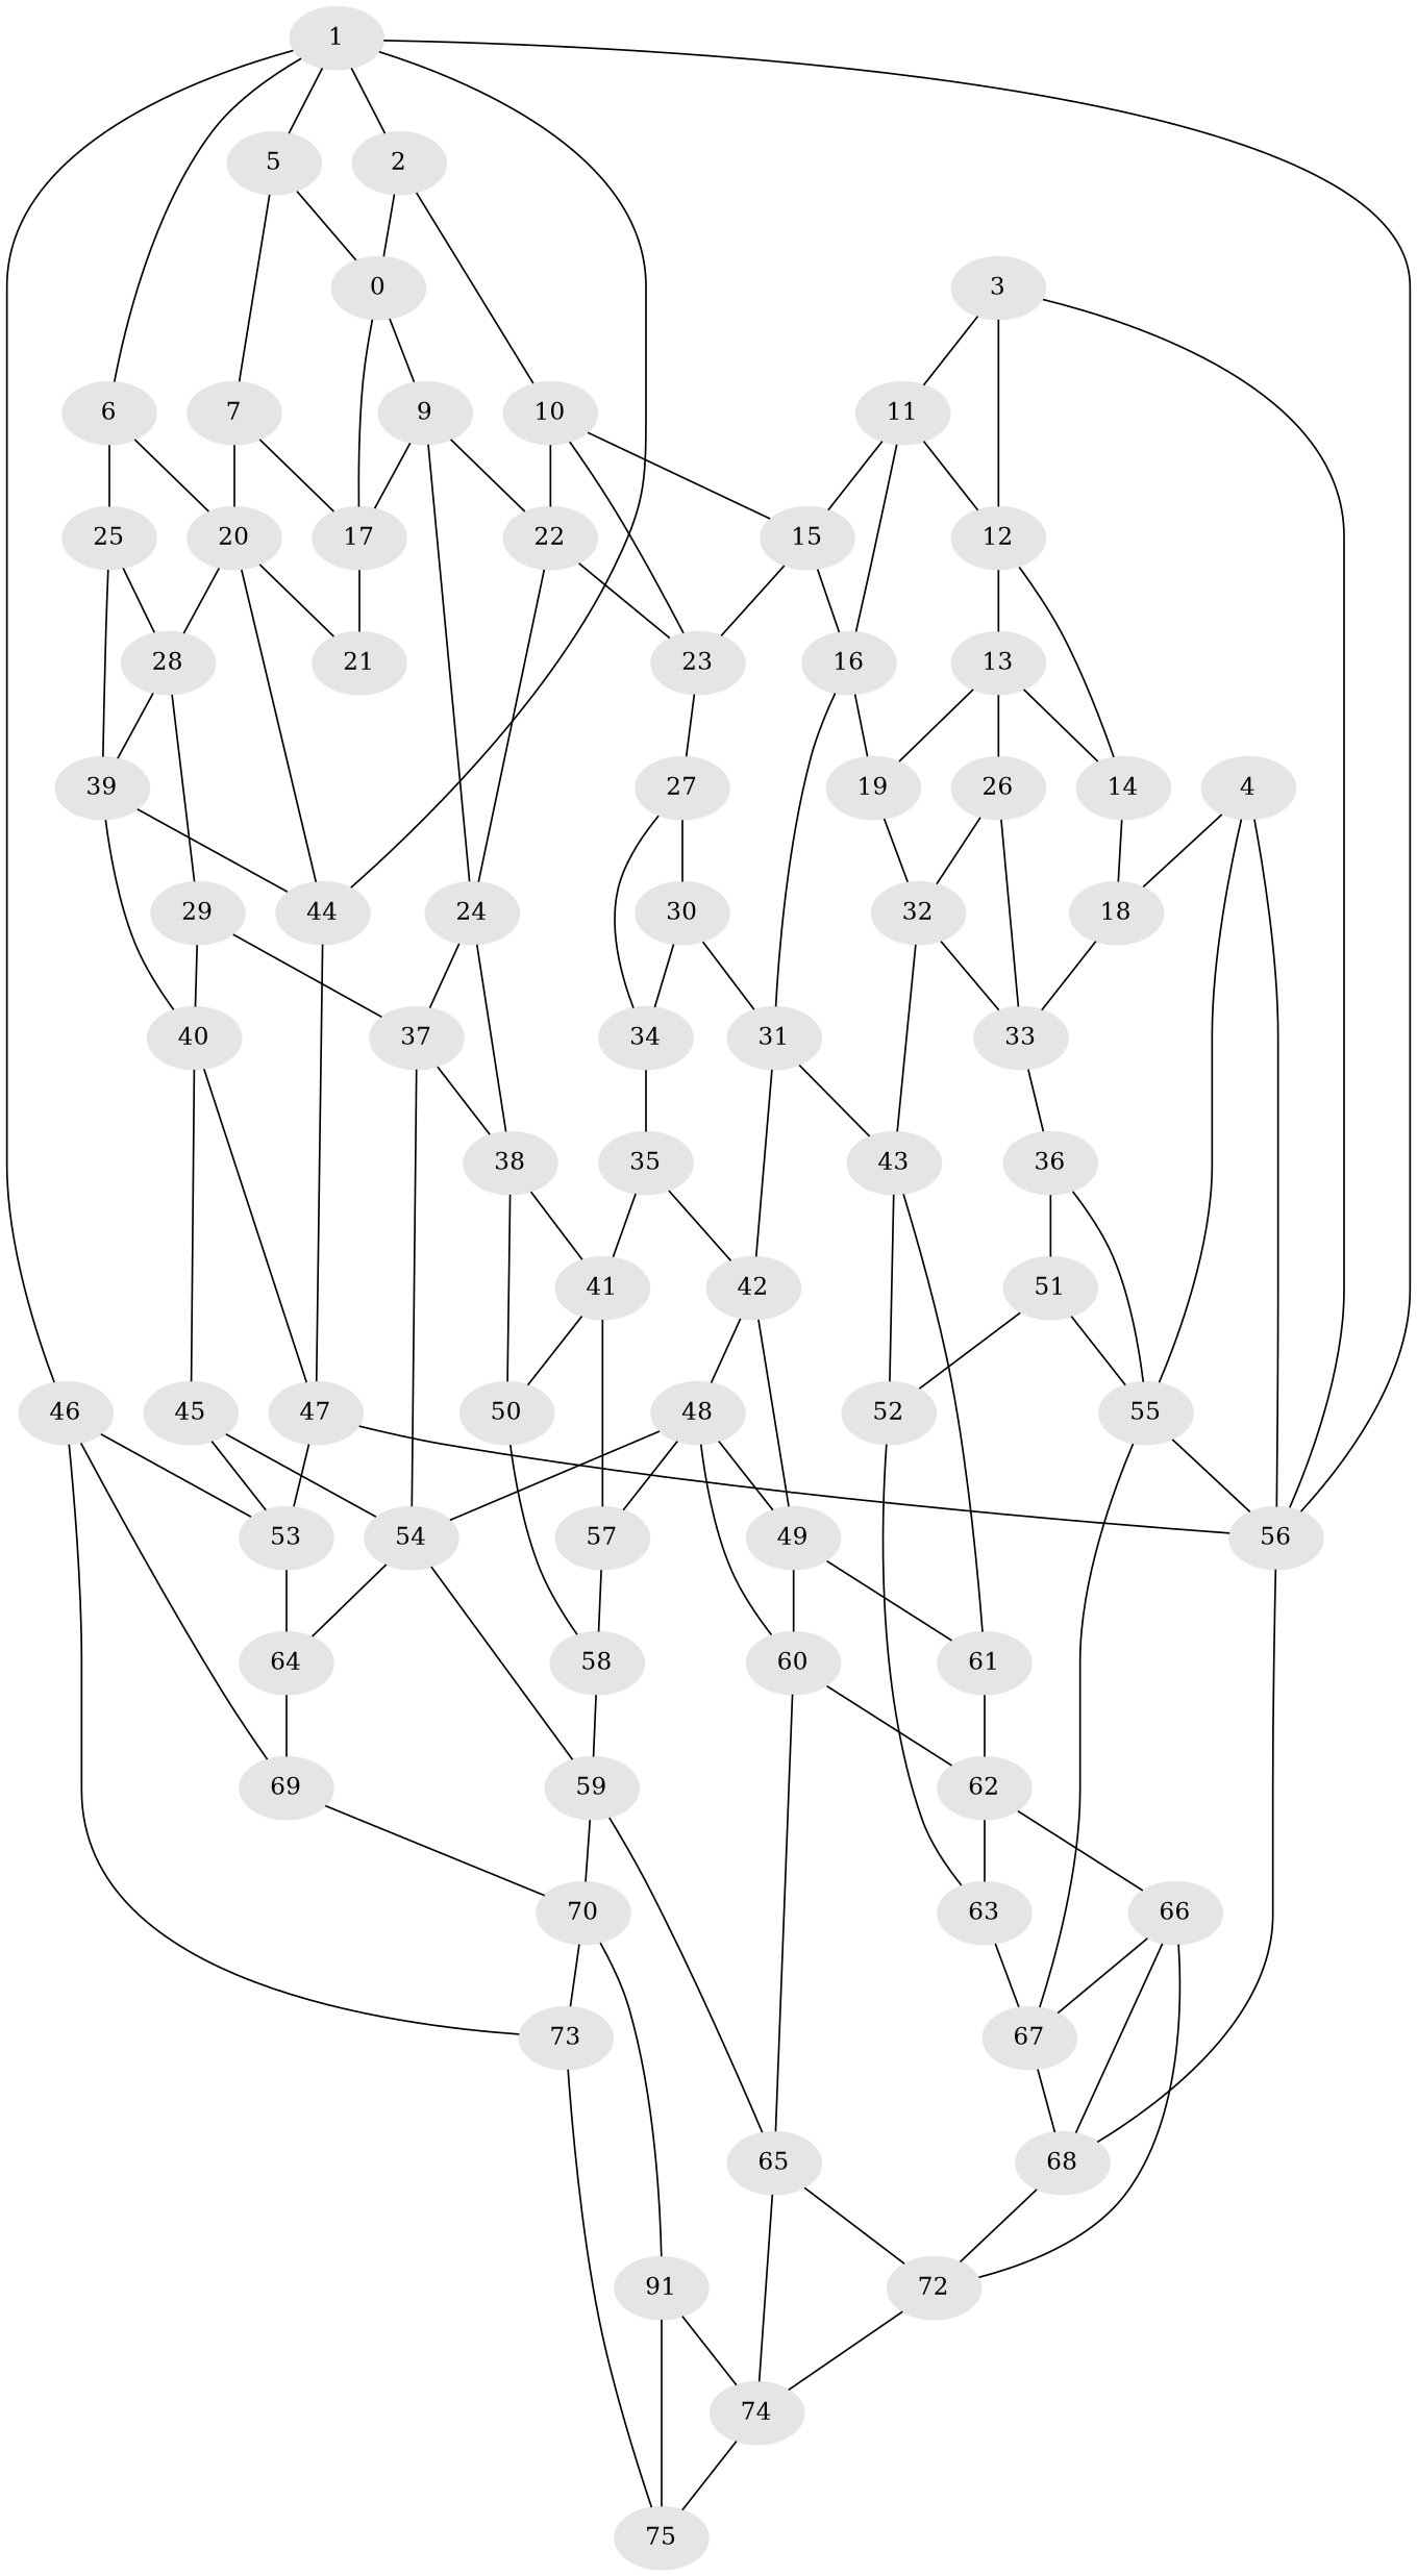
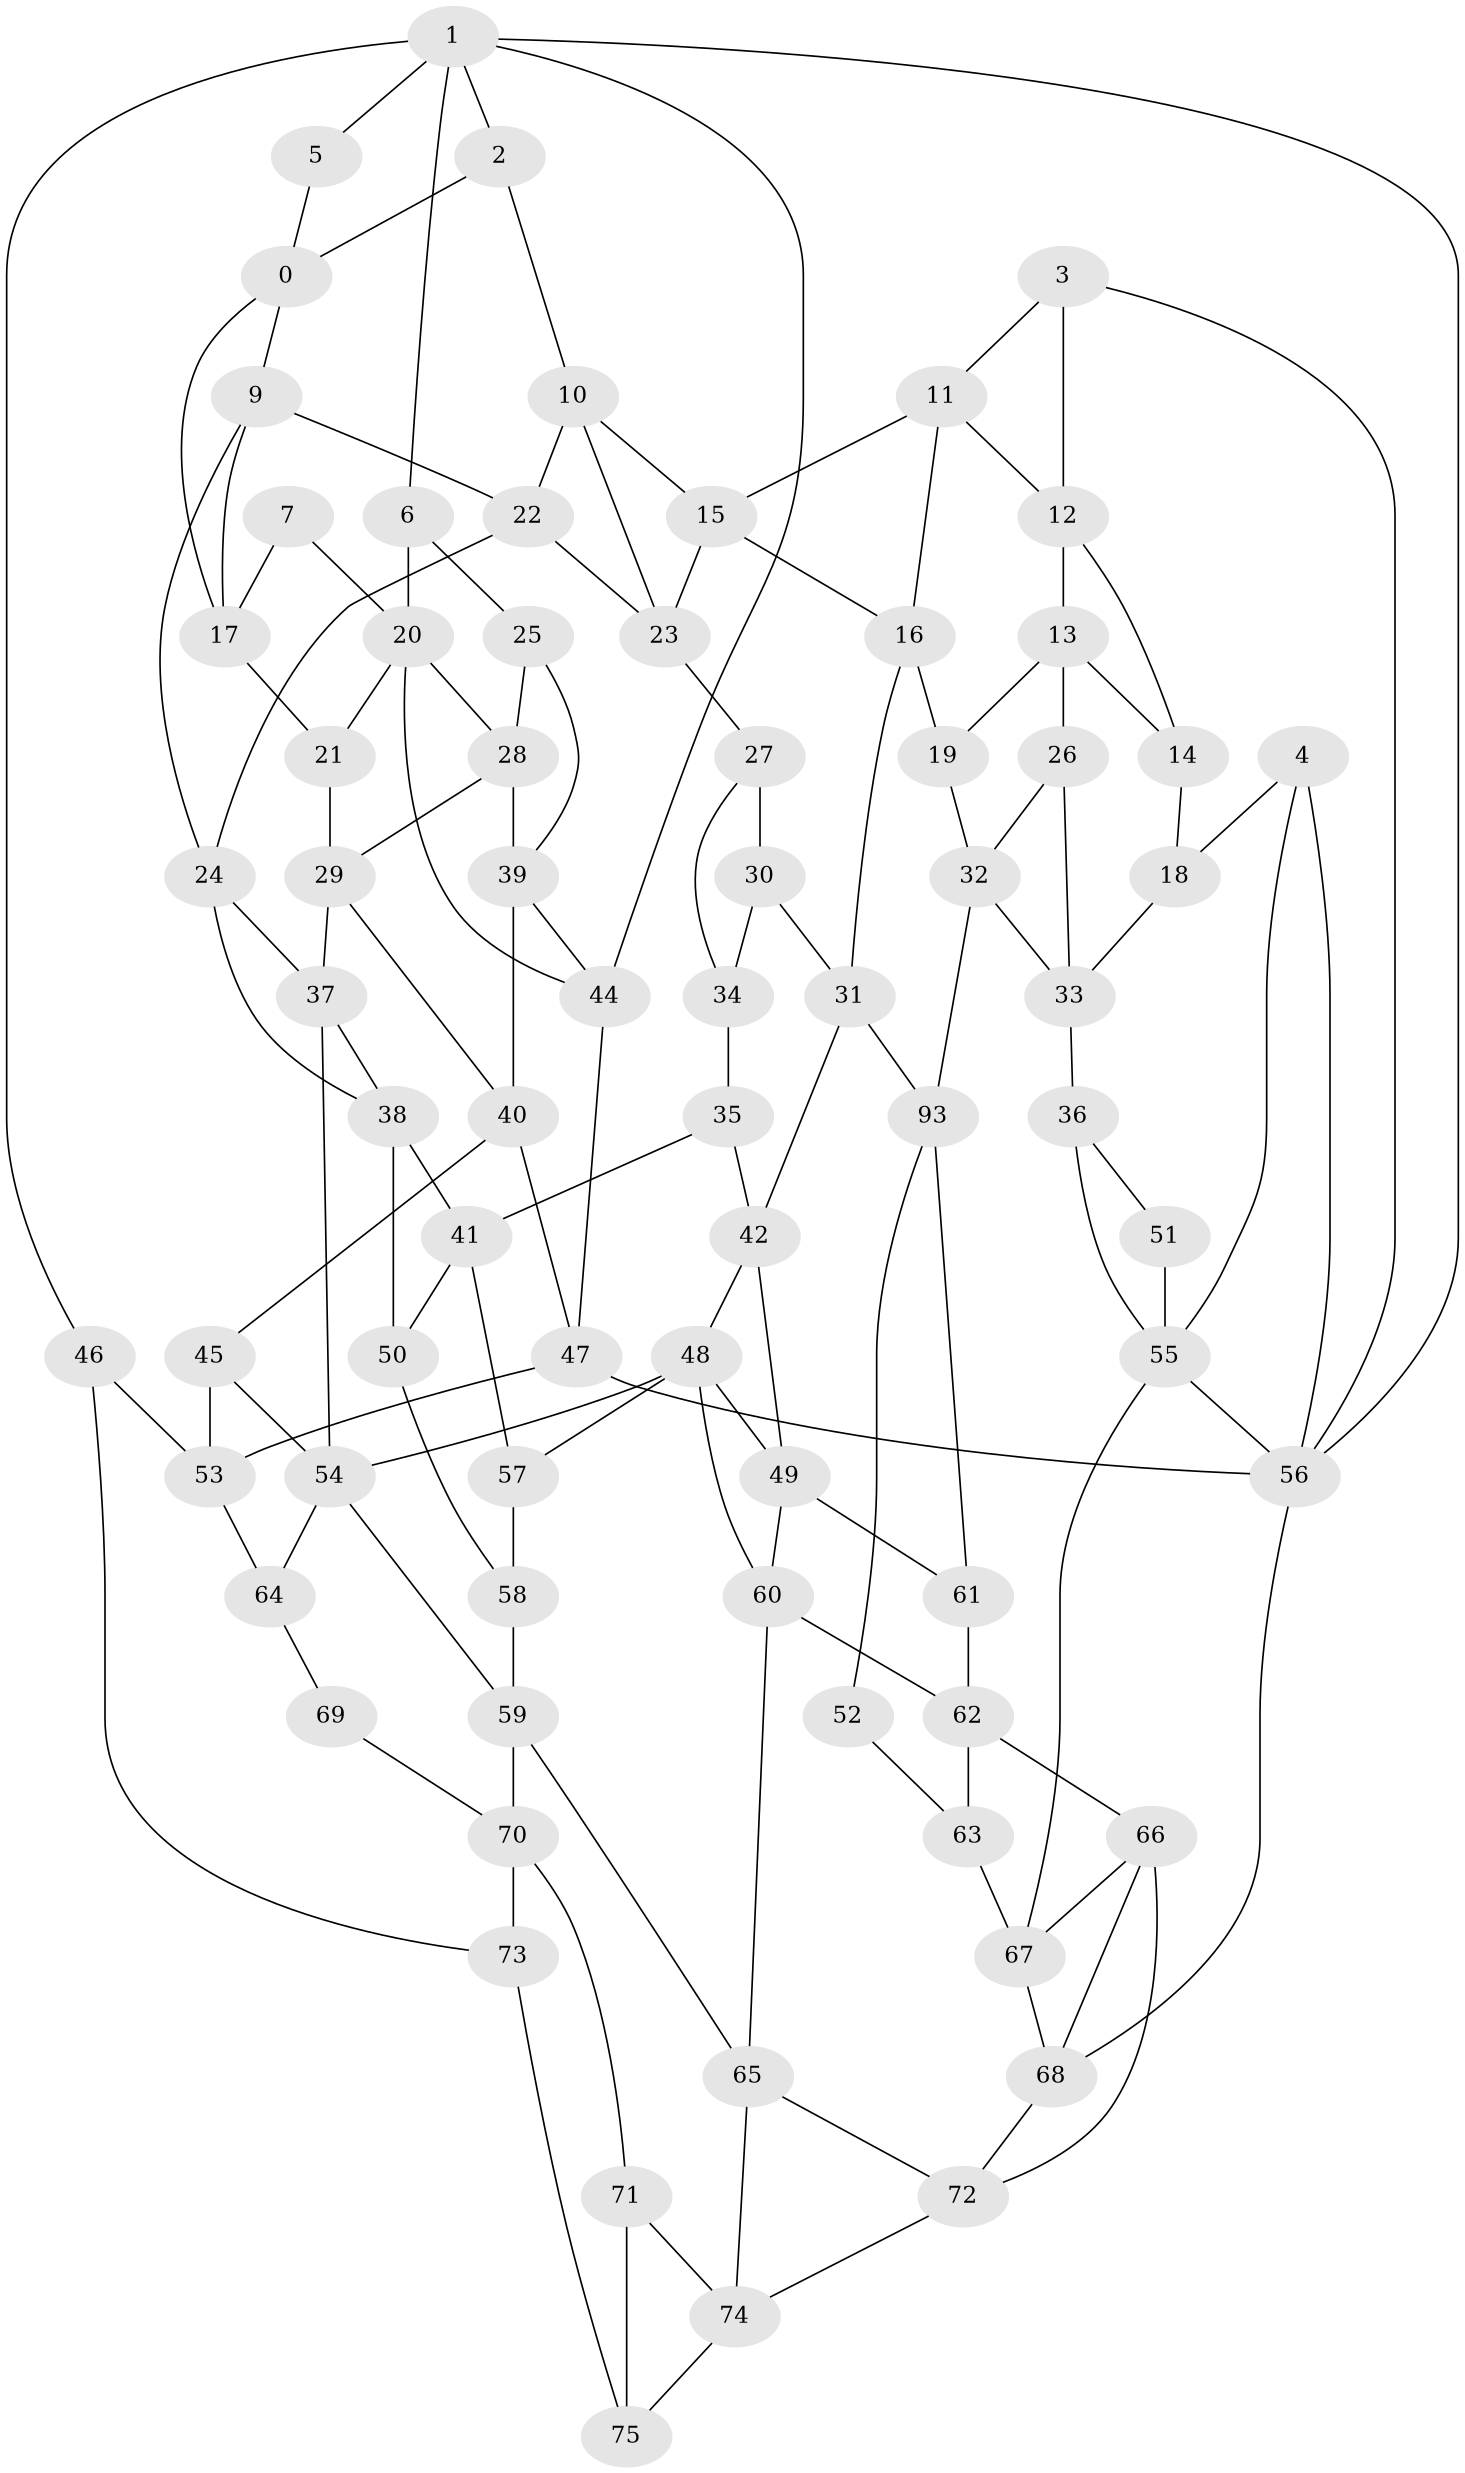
  graph {
    node [color=gray90 style=filled]
    edge [weight=1.0]
    1
    2
    5
    6
    44
    46
    56
    n8 [label=0]
    10
    7
    20
    25
    47
    53
    69
    73
    68
    17
    9
    22
    15
    23
    3
    11
    12
    16
    13
    14
    4
    18
    55
    33
    67
    21
    28
    39
    24
    37
    38
    27
    19
    31
    26
    32
    42
-   43
+   43 [label=93]
    29
    36
    40
    30
    34
    54
    41
    50
    35
    45
    48
    49
    52
    61
    51
    57
    64
    59
    58
    60
    63
    62
    70
    75
    65
    72
    74
-   71 [label=91]
+   71
    66
    1 -- 2
    1 -- 5
    1 -- 6
    1 -- 44
    1 -- 46
    1 -- 56
    2 -- n8
    2 -- 10
    5 -- n8
-   5 -- 7
    6 -- 20
    6 -- 25
    44 -- 47
    46 -- 53
-   46 -- 69
    46 -- 73
    56 -- 68
    n8 -- 17
    n8 -- 9
    10 -- 22
    10 -- 15
    10 -- 23
    7 -- 20
    7 -- 17
    20 -- 44
    20 -- 21
    20 -- 28
    25 -- 28
    25 -- 39
    47 -- 56
    47 -- 53 [weight=2.0]
    53 -- 64 [weight=2.0]
    69 -- 70
    73 -- 75
    68 -- 72
    17 -- 21
    9 -- 17
    9 -- 22
    9 -- 24
    22 -- 23
    22 -- 24
    15 -- 23
    15 -- 16
    23 -- 27
    3 -- 56
    3 -- 11
    3 -- 12
    11 -- 15
    11 -- 12
    11 -- 16
    12 -- 13
    12 -- 14
    16 -- 19
    16 -- 31
    13 -- 14
    13 -- 19
    13 -- 26
    14 -- 18 [weight=2.0]
    4 -- 56
    4 -- 18
    4 -- 55
    18 -- 33
    55 -- 56
    55 -- 67
    33 -- 36
    67 -- 68
+   21 -- 29
    28 -- 39
    28 -- 29
    39 -- 44
    39 -- 40
    24 -- 37
    24 -- 38
    37 -- 38
    37 -- 54
    38 -- 41
    38 -- 50
    27 -- 30 [weight=2.0]
    27 -- 34
    19 -- 32
    31 -- 42
    31 -- 43
    26 -- 33
    26 -- 32
    32 -- 33
    32 -- 43
    42 -- 48
    42 -- 49
    43 -- 52
    43 -- 61
    29 -- 37
    29 -- 40
    36 -- 55
    36 -- 51
    40 -- 47
    40 -- 45
    30 -- 31
    30 -- 34
    34 -- 35 [weight=2.0]
    54 -- 64
    54 -- 59
    41 -- 50
    41 -- 57
    50 -- 58
    35 -- 42
    35 -- 41
    45 -- 53
    45 -- 54 [weight=2.0]
    48 -- 54
    48 -- 49
    48 -- 57
    48 -- 60
    49 -- 61
    49 -- 60
    52 -- 63
    61 -- 62
    51 -- 55
-   51 -- 52 [weight=2.0]
    57 -- 58 [weight=2.0]
    64 -- 69
    59 -- 70
    59 -- 65
    58 -- 59
    60 -- 62
    60 -- 65
    63 -- 67
    62 -- 63
    62 -- 66
    70 -- 73
    70 -- 71
    65 -- 72
    65 -- 74
    72 -- 74
    74 -- 75
    71 -- 75 [weight=2.0]
    71 -- 74
    66 -- 68
    66 -- 67
    66 -- 72
  }
